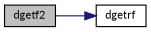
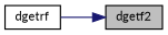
  digraph {
    rankdir=RL
    fontname=Lato
    node [color=black fontname=Lato fontsize=10 shape=record style=filled]
    n1 [fillcolor=grey75 fontcolor=black height=0.2 label=dgetf2 width=0.4]
    n2 [fillcolor=white height=0.2 label=dgetrf width=0.4]
-   n2 -> n1 [color=midnightblue dir=back fontname=Lato fontsize=10 labelfontname=Helvetica labelfontsize=10 style=solid]
+   n1 -> n2 [color=midnightblue dir=back fontname=Lato fontsize=10 labelfontname=Helvetica labelfontsize=10 style=solid]
  }
